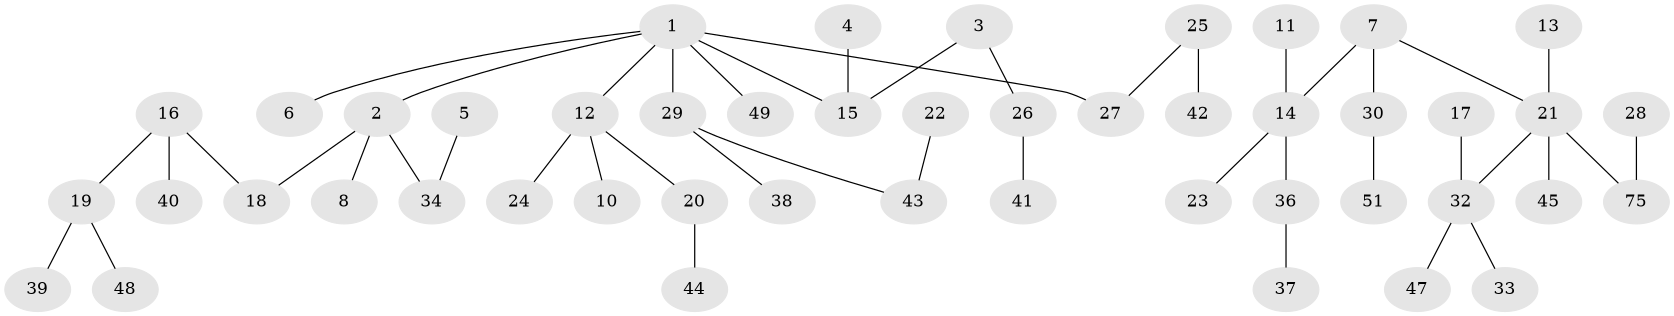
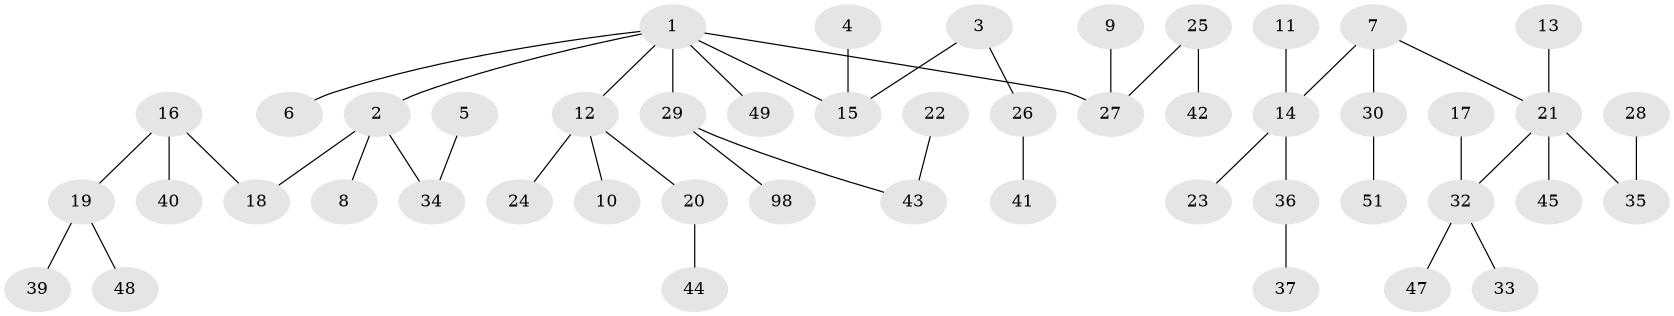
  graph {
    node [color=gray90 style=filled]
    edge [weight=1.0]
    1
    2
    6
    12
    15
    27
    29
    49
    8
    18
    34
    10
    20
    24
    43
-   38
+   38 [label=98]
    14
    23
    36
    3
    26
    41
    4
    5
    7
    21
    30
    32
-   35 [label=75]
+   35
    45
    n31 [label=51]
+   9
    11
    44
    13
    37
    16
    19
    40
    39
    48
    17
    33
    47
    22
    25
    42
    28
    1 -- 2
    1 -- 6
    1 -- 12
    1 -- 15
    1 -- 27
    1 -- 29
    1 -- 49
    2 -- 8
    2 -- 18
    2 -- 34
    12 -- 10
    12 -- 20
    12 -- 24
    29 -- 43
    29 -- 38
    20 -- 44
    14 -- 23
    14 -- 36
    36 -- 37
    3 -- 15
    3 -- 26
    26 -- 41
    4 -- 15
    5 -- 34
    7 -- 14
    7 -- 21
    7 -- 30
    21 -- 32
    21 -- 35
    21 -- 45
    30 -- n31
    32 -- 33
    32 -- 47
+   9 -- 27
    11 -- 14
    13 -- 21
    16 -- 18
    16 -- 19
    16 -- 40
    19 -- 39
    19 -- 48
    17 -- 32
    22 -- 43
    25 -- 27
    25 -- 42
    28 -- 35
  }
